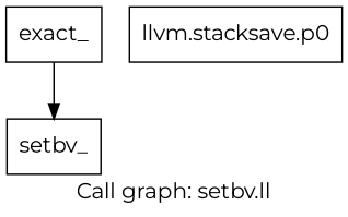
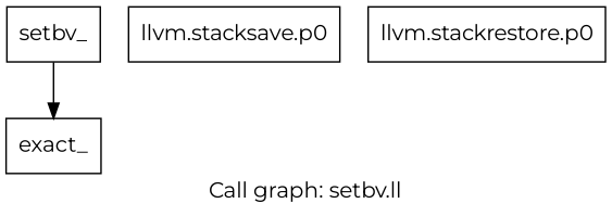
  digraph {
    label="Call graph: setbv.ll"
    fontname=Montserrat
    node [shape=record fontname=Montserrat]
    n1 [label="{setbv_}"]
    n2 [label="{exact_}"]
    n3 [label="{llvm.stacksave.p0}"]
-   n2 -> n1 [fontname=Montserrat]
+   n4 [label="{llvm.stackrestore.p0}"]
+   n1 -> n2 [fontname=Montserrat]
  }
